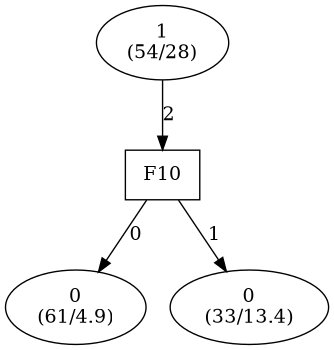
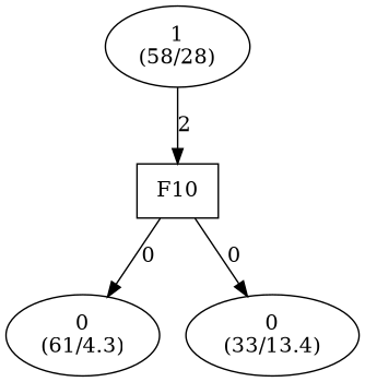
  digraph {
    node [shape=ellipse]
    n1 [label="F10\n" shape=box]
-   n2 [label="0\n(61/4.9)"]
+   n2 [label="0\n(61/4.3)"]
    n3 [label="0\n(33/13.4)"]
-   n4 [label="1\n(54/28)"]
+   n4 [label="1\n(58/28)"]
    n1 -> n2 [label=0]
-   n1 -> n3 [label=1]
+   n1 -> n3 [label=0]
    n4 -> n1 [label=2]
  }
